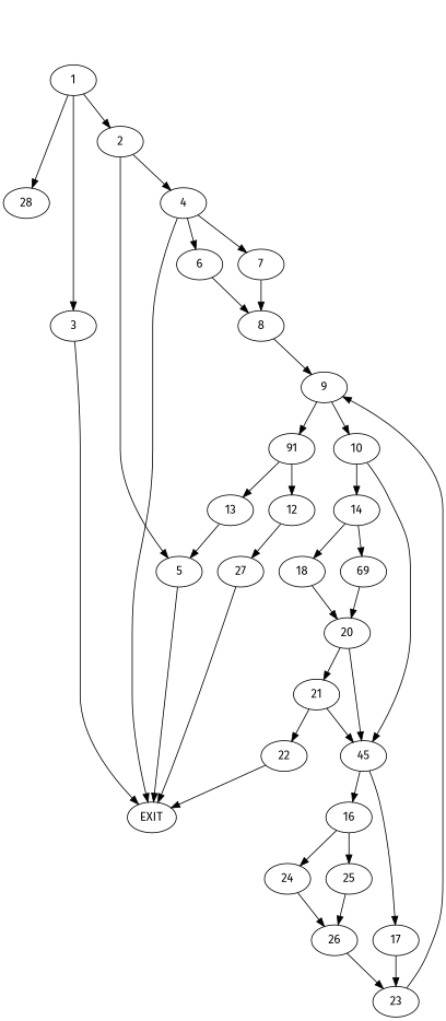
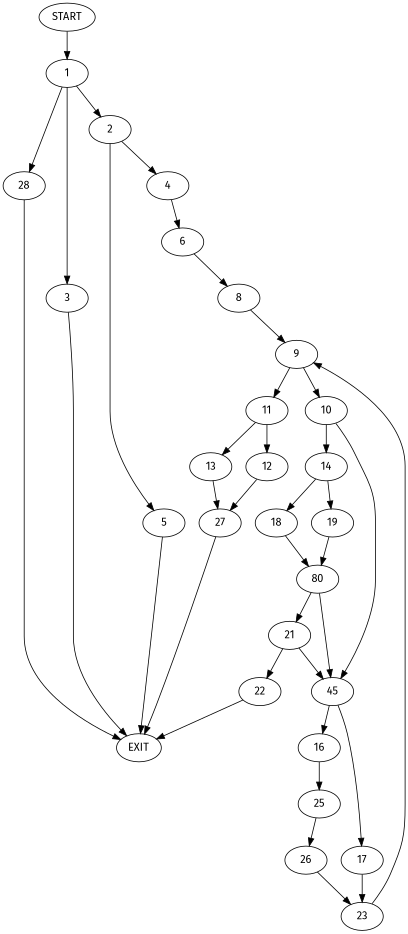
  digraph {
    fontname="Fira Sans"
    node [fontname="Fira Sans"]
    edge [fontname="Fira Sans"]
+   n1 [label=START]
    1
    28
    2
    3
    n6 [label=EXIT]
    4
    5
    6
-   7
    8
    9
    10
-   11 [label=91]
+   11
    14
    n16 [label=45]
    12
    13
    18
-   19 [label=69]
+   19
    16
    17
    27
-   20
-   24
+   20 [label=80]
    25
    23
    26
    21
    22
+   n1 -> 1
    1 -> 28
    1 -> 2
    1 -> 3
-   4 -> n6
+   28 -> n6
    2 -> 4
    2 -> 5
    3 -> n6
    4 -> 6
-   4 -> 7
    5 -> n6
    6 -> 8
-   7 -> 8
    8 -> 9
    9 -> 10
    9 -> 11
    10 -> 14
    10 -> n16
    11 -> 12
    11 -> 13
    14 -> 18
    14 -> 19
    n16 -> 16
    n16 -> 17
    12 -> 27
-   13 -> 5
+   13 -> 27
    18 -> 20
    19 -> 20
-   16 -> 24
    16 -> 25
    17 -> 23
    27 -> n6
    20 -> n16
    20 -> 21
-   24 -> 26
    25 -> 26
    23 -> 9
    26 -> 23
    21 -> n16
    21 -> 22
    22 -> n6
  }
